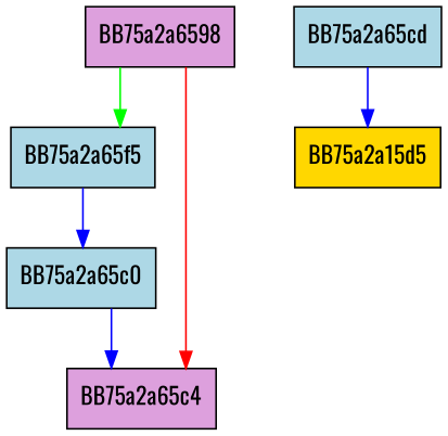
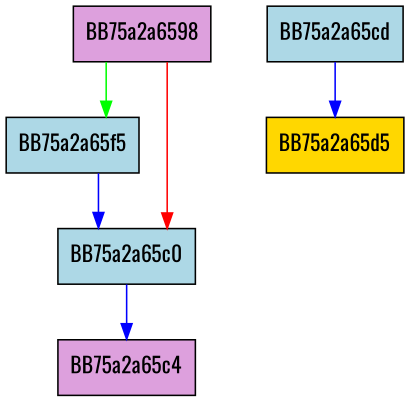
  digraph {
    fontname=Oswald
    splines=ortho
    node [fillcolor=lightblue fontname=Oswald shape=box style=filled]
    edge [color=blue fontname=Oswald]
    BB75a2a6598 [fillcolor=plum]
    BB75a2a65f5
    BB75a2a65c0
    BB75a2a65c4 [fillcolor=plum]
-   BB75a2a65d5 [fillcolor=gold label=BB75a2a15d5]
+   BB75a2a65d5 [fillcolor=gold]
    BB75a2a65cd
    BB75a2a6598 -> BB75a2a65f5 [color=green]
-   BB75a2a6598 -> BB75a2a65c4 [color=red]
+   BB75a2a6598 -> BB75a2a65c0 [color=red]
    BB75a2a65f5 -> BB75a2a65c0
    BB75a2a65c0 -> BB75a2a65c4
    BB75a2a65cd -> BB75a2a65d5
  }
